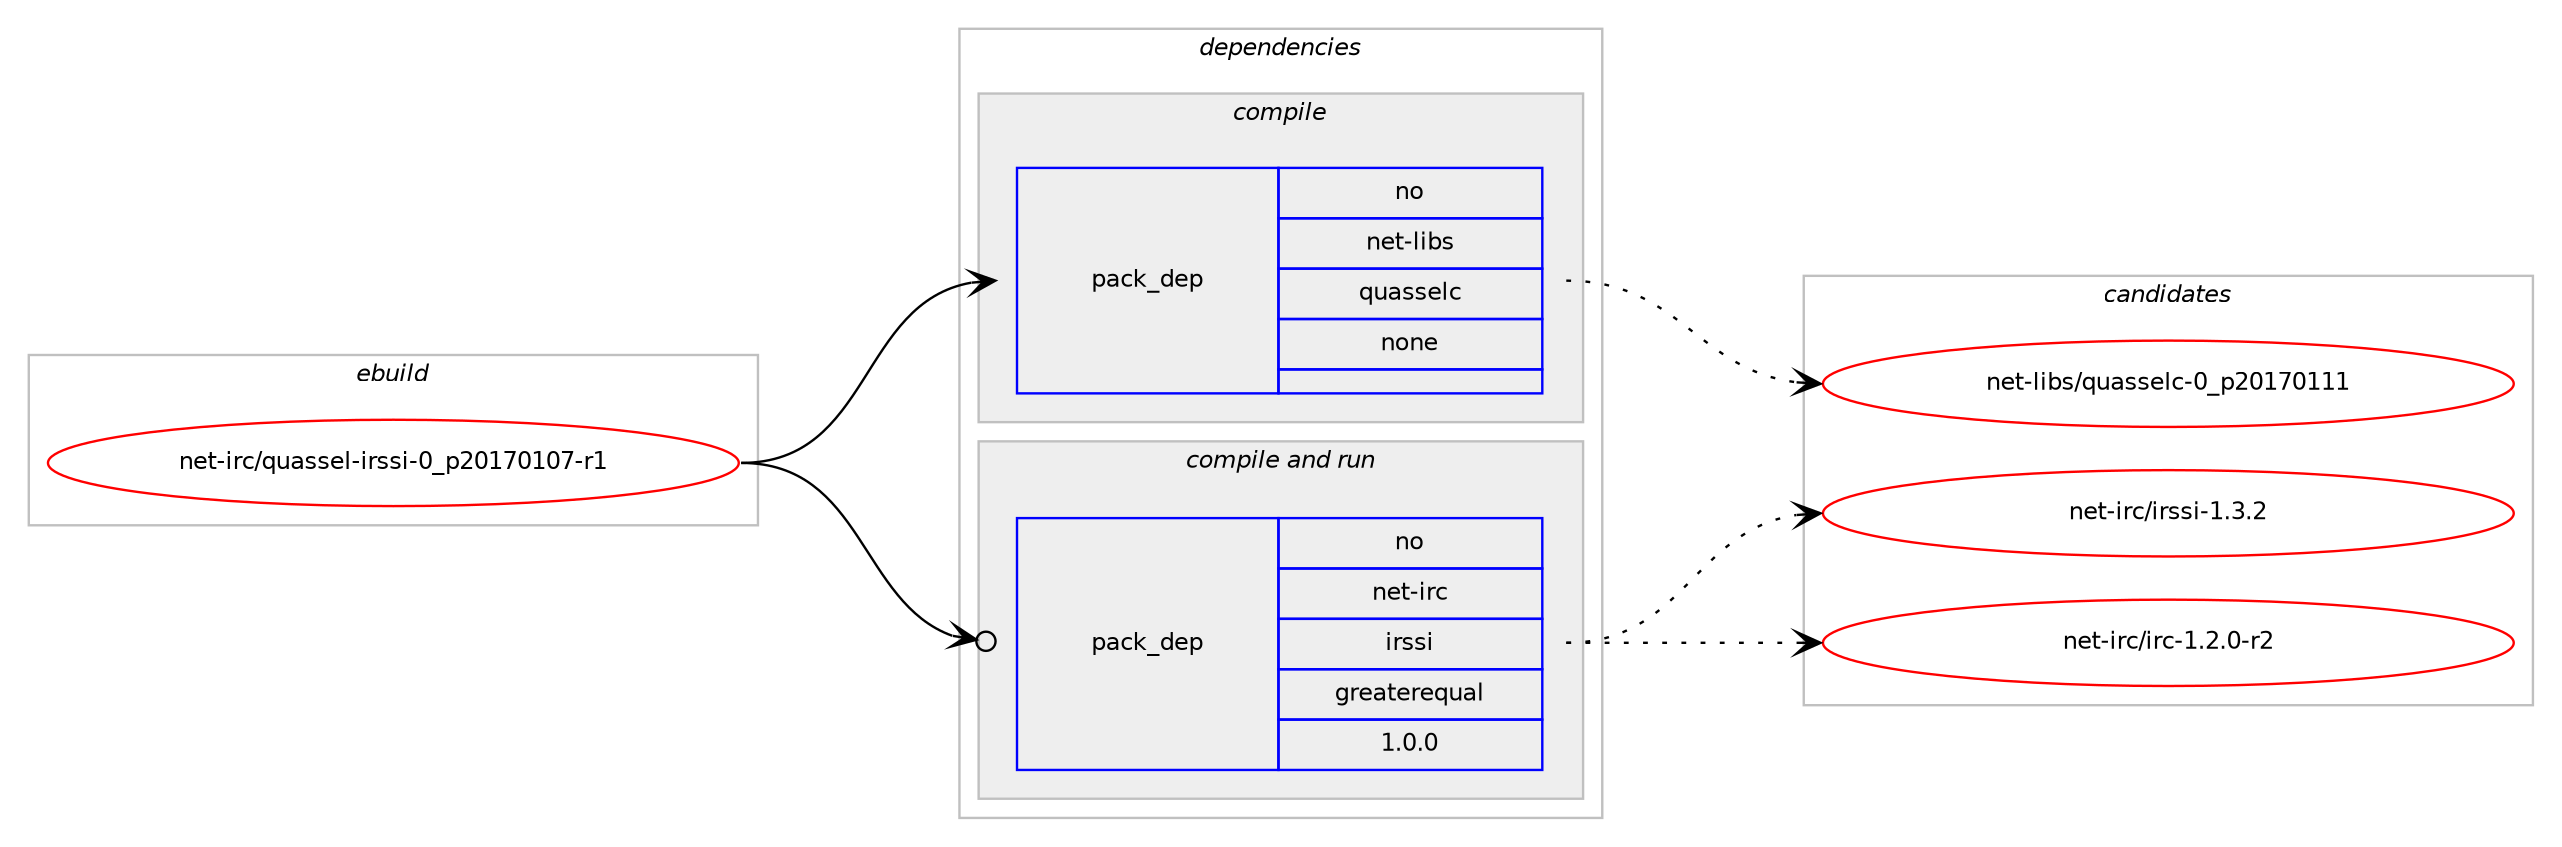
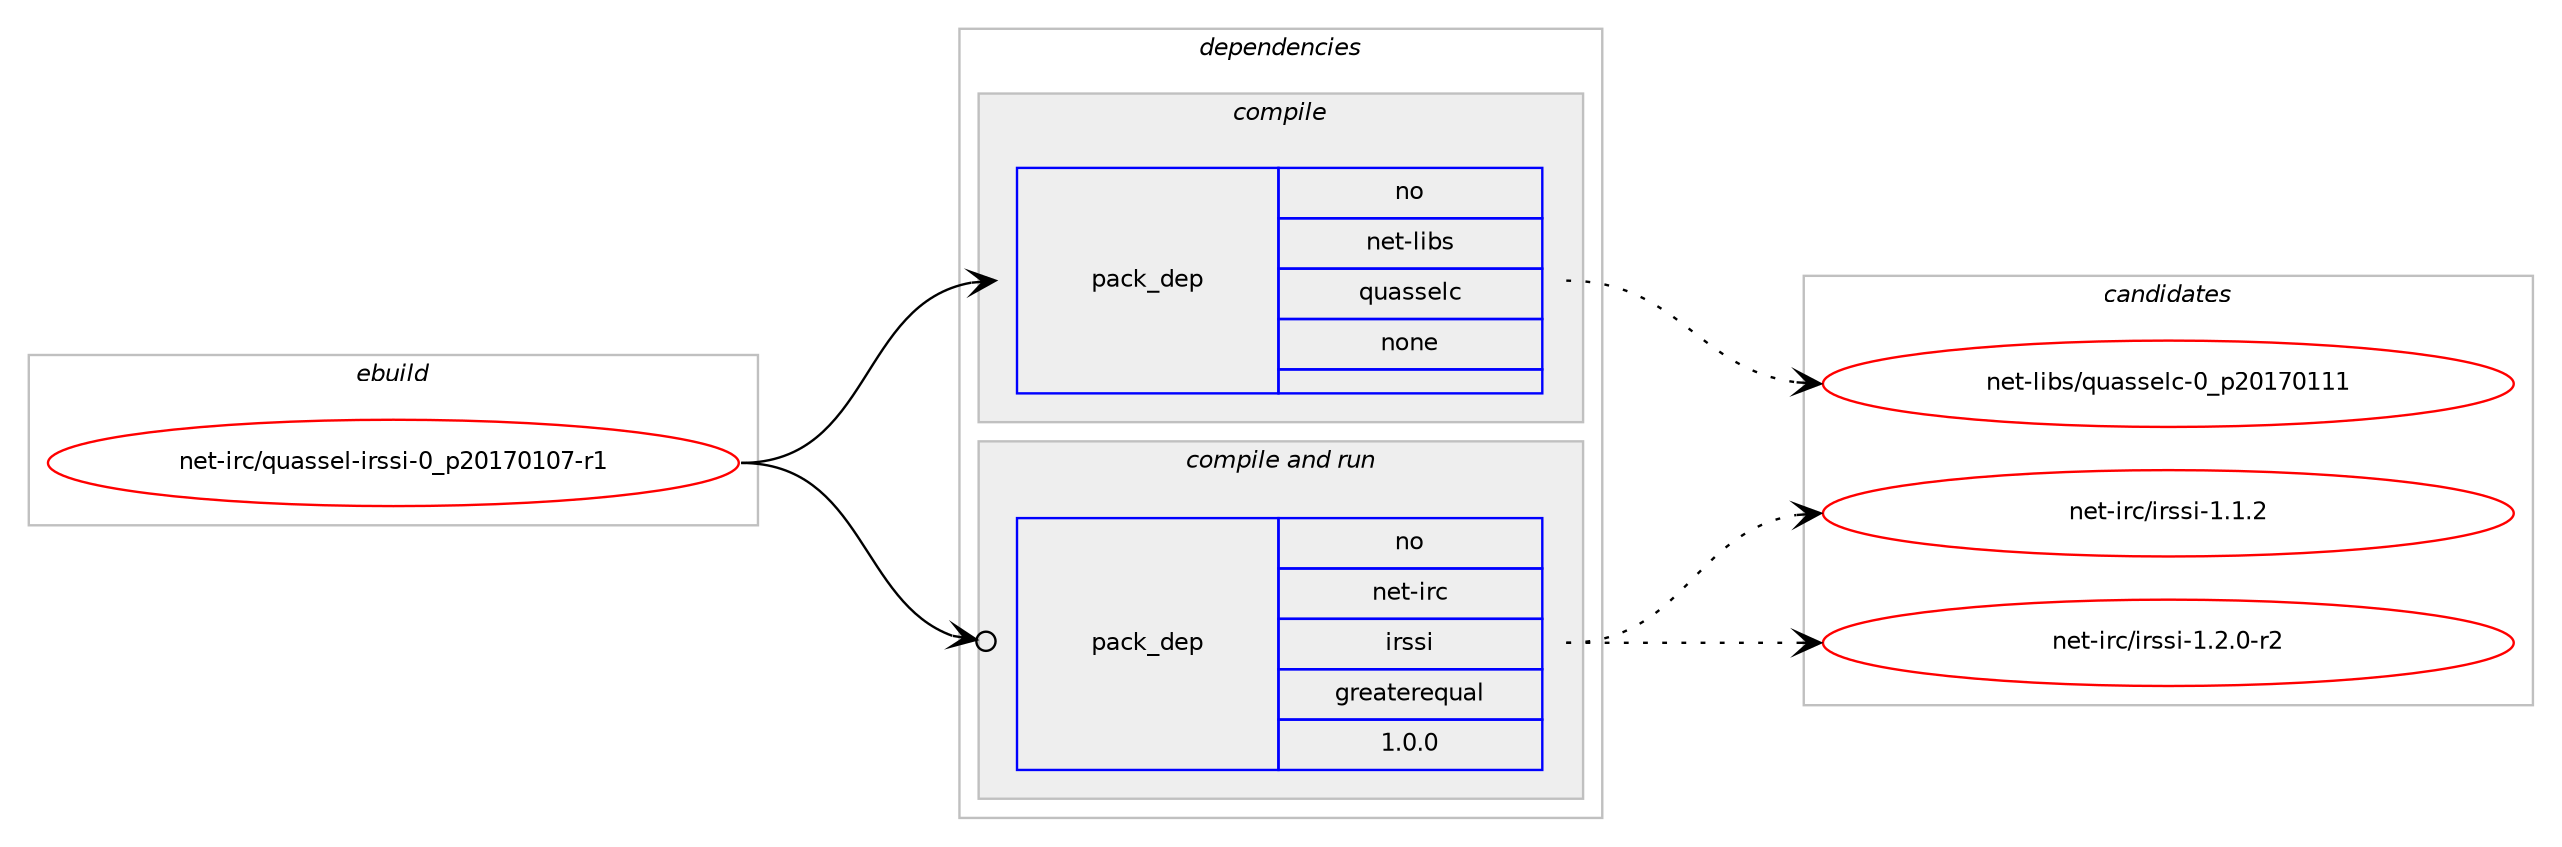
  digraph {
    compound=true
    concentrate=true
    fontname=Helvetica
    fontsize=10
    newrank=true
    rankdir=LR
    ranksep=1.5
    node [color=red fontname=Helvetica fontsize=10]
    edge [arrowhead=vee headport=w style=dotted tailport=e weight=100]
    n1 [label="net-irc/quassel-irssi-0_p20170107-r1" width=4]
    n2 [color=blue label=<<TABLE BORDER="0" CELLBORDER="1" CELLSPACING="0" CELLPADDING="4" WIDTH="220"><TR><TD ROWSPAN="6" CELLPADDING="30">pack_dep</TD></TR><TR><TD WIDTH="110">no</TD></TR><TR><TD>net-libs</TD></TR><TR><TD>quasselc</TD></TR><TR><TD>none</TD></TR><TR><TD></TD></TR></TABLE>> shape=none]
    n3 [color=blue label=<<TABLE BORDER="0" CELLBORDER="1" CELLSPACING="0" CELLPADDING="4" WIDTH="220"><TR><TD ROWSPAN="6" CELLPADDING="30">pack_dep</TD></TR><TR><TD WIDTH="110">no</TD></TR><TR><TD>net-irc</TD></TR><TR><TD>irssi</TD></TR><TR><TD>greaterequal</TD></TR><TR><TD>1.0.0</TD></TR></TABLE>> shape=none]
    n4 [label="net-libs/quasselc-0_p20170111" width=4]
-   n5 [label="net-irc/irssi-1.3.2" width=4]
-   n6 [label="net-irc/irc-1.2.0-r2" width=4]
+   n5 [label="net-irc/irssi-1.1.2" width=4]
+   n6 [label="net-irc/irssi-1.2.0-r2" width=4]
    subgraph cluster_1 {
      color=gray
      label=<<i>ebuild</i>>
      rank=same
      n1
    }
    subgraph cluster_2 {
      color=gray
      label=<<i>dependencies</i>>
      subgraph cluster_3 {
        color=gray
        fillcolor="#eeeeee"
        label=<<i>compile</i>>
        style=filled
        subgraph sub_4 {
          color=gray
          fillcolor="#eeeeee"
          label=<<i>compile</i>>
          style=filled
          n2
        }
      }
      subgraph cluster_5 {
        color=gray
        fillcolor="#eeeeee"
        label=<<i>compile and run</i>>
        style=filled
        subgraph sub_6 {
          color=gray
          fillcolor="#eeeeee"
          label=<<i>compile and run</i>>
          style=filled
          n3
        }
      }
      subgraph cluster_7 {
        color=gray
        fillcolor="#eeeeee"
        label=<<i>run</i>>
        style=filled
      }
    }
    subgraph cluster_8 {
      color=gray
      label=<<i>candidates</i>>
      rank=same
      subgraph sub_9 {
        color=black
        label=<<i>candidates</i>>
        nodesep=1
        rank=same
        n4
      }
      subgraph sub_10 {
        color=black
        label=<<i>candidates</i>>
        nodesep=1
        rank=same
        n5
        n6
      }
    }
    n1 -> n2 [style=solid weight=20]
    n1 -> n3 [arrowhead=odotvee style=solid weight=20]
    n2 -> n4
    n3 -> n5
    n3 -> n6
  }
